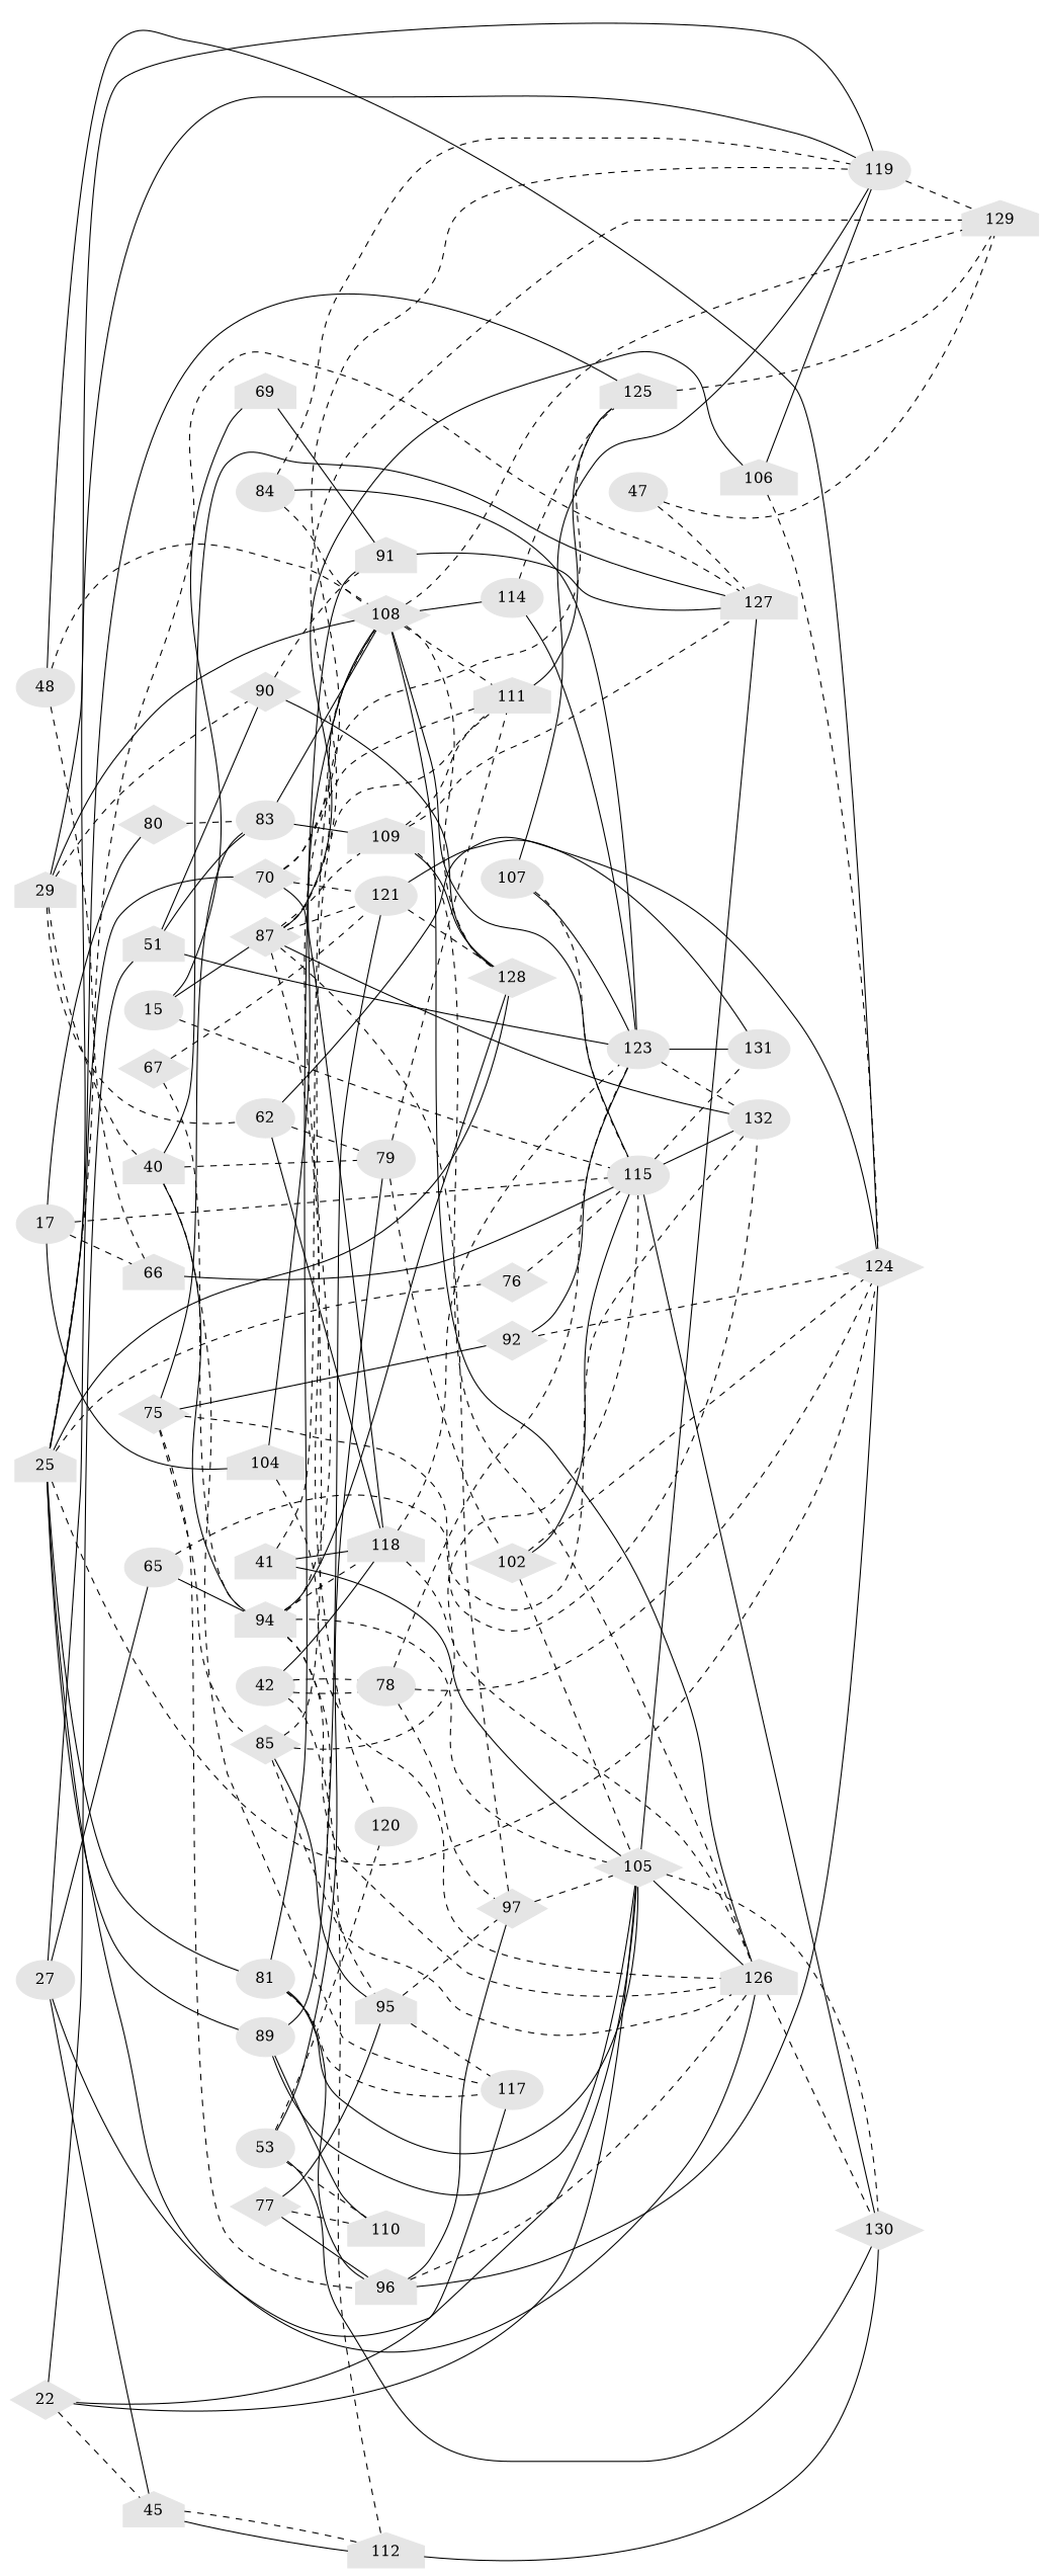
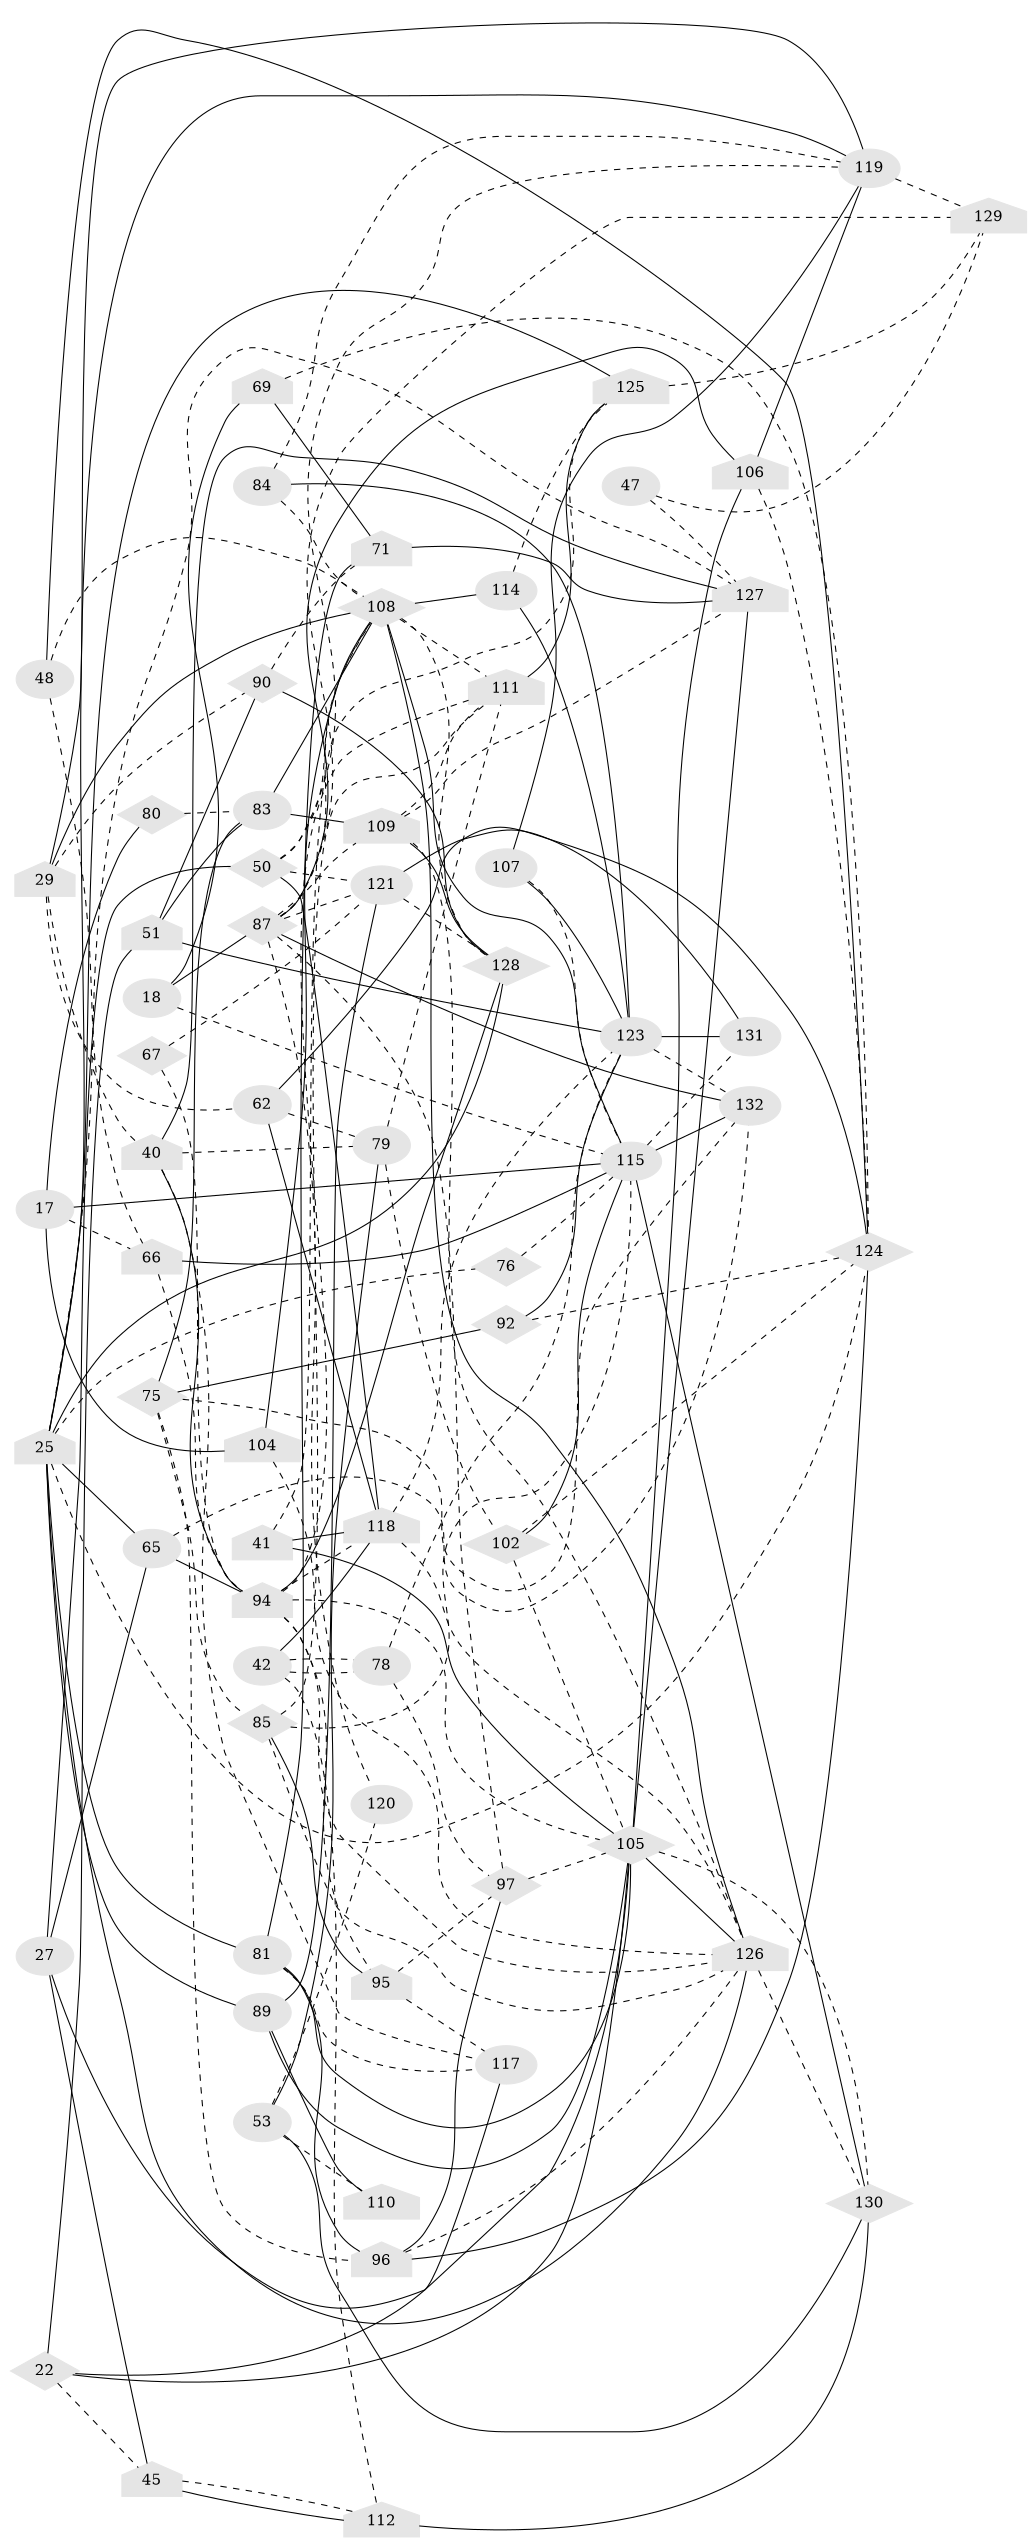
  graph {
    rankdir=LR
    node [color=gray90 shape=ellipse style=filled]
    edge [style=dashed]
    66 [shape=house]
    17
    80 [shape=diamond]
    104 [shape=house]
    115 [super="+60+99"]
    94 [shape=house super="+13+86"]
    83 [super="+26"]
    126 [shape=house super="+64+113+116+98"]
    108 [shape=diamond super="+103+59+100"]
    130 [shape=diamond super="+12"]
    132 [super="+72"]
    131
-   18 [label=15]
+   18
    69 [shape=house]
    87 [shape=diamond super="+82"]
-   91 [shape=house super="+14"]
+   91 [shape=house super="+14" label=71]
    129 [shape=house super="+73+101"]
    120
    121 [super="+74+93"]
    97 [shape=diamond]
    109 [shape=house super="+44"]
    106 [shape=house super="+35"]
    22 [shape=diamond]
    45 [shape=house]
    51 [shape=house]
    105 [shape=diamond super="+21+55"]
    117
    112 [shape=house]
    90 [shape=diamond]
    123 [super="+122"]
    127 [shape=house super="+10+46"]
    25 [shape=house super="+2"]
    65
    76 [shape=diamond]
    81
    89 [super="+1"]
    119 [super="+4+24"]
    124 [shape=diamond super="+63"]
    125 [shape=house]
    128 [shape=diamond super="+56"]
    96 [shape=house super="+57"]
    110 [shape=house]
    27
-   70 [shape=diamond super="+16"]
+   70 [shape=diamond super="+16" label=50]
    118 [shape=house super="+61"]
    40 [shape=house super="+37"]
    79 [super="+3"]
    29 [shape=house]
    62 [super="+28"]
    111 [shape=house super="+88+34"]
    114 [super="+71"]
    102 [shape=diamond]
    95 [shape=house super="+11"]
    41 [shape=house]
    42
    78
    47
    48 [super="+39"]
    53
    67 [shape=diamond]
    75 [shape=diamond]
    85 [shape=diamond]
    92 [shape=diamond super="+9"]
-   77 [shape=diamond]
    84
    107 [super="+68"]
    66 -- 115 [style=solid]
+   66 -- 94
    17 -- 66
    17 -- 80 [style=solid]
    17 -- 104 [style=solid]
-   17 -- 115 [weight=2]
+   17 -- 115 [style=solid weight=2]
    80 -- 83
    104 -- 126
    104 -- 108 [style=solid]
    115 -- 130 [style=solid]
    115 -- 132 [style=solid]
    115 -- 131
    94 -- 126
    94 -- 105
    94 -- 128 [style=solid]
    94 -- 118 [weight=2]
    94 -- 111 [weight=2]
    94 -- 95
    83 -- 108 [style=solid]
    83 -- 109 [style=solid weight=2]
    126 -- 130
    108 -- 115 [style=solid]
    108 -- 126 [style=solid weight=2]
-   108 -- 129
    108 -- 128
    108 -- 111 [weight=3]
    108 -- 114 [style=solid]
    18 -- 115 [weight=3]
    18 -- 69 [style=solid]
    18 -- 87 [style=solid]
    69 -- 91 [style=solid]
    87 -- 108
    87 -- 132 [style=solid weight=2]
    87 -- 129 [weight=3]
    87 -- 120
    87 -- 121
    87 -- 97
    87 -- 109
    87 -- 106 [style=solid]
    91 -- 127 [style=solid weight=2]
    121 -- 131 [style=solid]
    121 -- 128
    97 -- 105
    109 -- 126
    109 -- 127
    109 -- 128 [style=solid]
    109 -- 111
    106 -- 119 [style=solid]
    106 -- 124
    22 -- 45
    22 -- 51 [style=solid]
    22 -- 105 [style=solid]
    22 -- 117 [style=solid]
    45 -- 112 [style=solid]
    45 -- 112
    51 -- 83 [style=solid]
    51 -- 90 [style=solid]
    51 -- 123 [style=solid]
    105 -- 126 [style=solid]
    105 -- 130
+   105 -- 106 [style=solid weight=3]
    105 -- 127 [style=solid]
    112 -- 130 [style=solid]
    90 -- 91
    90 -- 128 [style=solid]
    123 -- 132
    123 -- 131 [style=solid]
    25 -- 126 [style=solid weight=2]
    25 -- 127 [weight=2]
+   25 -- 65 [style=solid]
    25 -- 76
    25 -- 81 [style=solid]
    25 -- 89 [style=solid]
    25 -- 119 [style=solid]
    25 -- 124
    25 -- 125 [style=solid]
    25 -- 128 [style=solid]
    65 -- 94 [style=solid]
    65 -- 132
    76 -- 115
    81 -- 91 [style=solid]
    81 -- 105 [style=solid]
    81 -- 117
    81 -- 96 [style=solid]
    89 -- 121 [style=solid weight=2]
    89 -- 105 [style=solid]
    89 -- 110 [style=solid]
    119 -- 129
    125 -- 129
    96 -- 126 [weight=2]
    96 -- 97 [style=solid weight=2]
    96 -- 124 [style=solid]
    27 -- 45 [style=solid]
    27 -- 105 [style=solid]
    27 -- 65 [style=solid]
    27 -- 70 [style=solid]
    70 -- 108
    70 -- 121
    70 -- 119
    70 -- 118 [style=solid]
    118 -- 126 [weight=2]
    118 -- 123
    40 -- 94 [style=solid]
    40 -- 117
    40 -- 127 [style=solid]
    40 -- 79
    79 -- 111
    79 -- 102
    29 -- 108 [style=solid]
    29 -- 90
    29 -- 119 [style=solid]
    29 -- 40
    29 -- 62 [weight=2]
    62 -- 124 [style=solid]
    62 -- 118 [style=solid weight=2]
    62 -- 79
    111 -- 125 [style=solid]
    114 -- 123 [style=solid]
    114 -- 125 [weight=2]
    102 -- 115 [style=solid]
    102 -- 105 [weight=2]
    102 -- 124
    95 -- 97
    95 -- 117
    41 -- 105 [style=solid]
    41 -- 125
    41 -- 118 [style=solid]
    42 -- 112
    42 -- 118 [style=solid]
    42 -- 78
    42 -- 78
    78 -- 97
    78 -- 123
-   78 -- 124
+   69 -- 124
    47 -- 129
    47 -- 127
    48 -- 66 [weight=2]
    48 -- 108
    48 -- 124 [style=solid]
    53 -- 130 [style=solid weight=2]
    53 -- 120
    53 -- 110
    53 -- 79 [style=solid]
    67 -- 94
    67 -- 121
    75 -- 83 [style=solid]
    75 -- 132
    75 -- 96
    75 -- 85
    75 -- 92 [style=solid]
    85 -- 115
    85 -- 126
    85 -- 111
    85 -- 95 [style=solid]
    92 -- 123 [style=solid]
    92 -- 124
-   77 -- 96 [style=solid]
-   77 -- 110
-   77 -- 95 [style=solid]
    84 -- 108
    84 -- 123 [style=solid]
    84 -- 119
    107 -- 115
    107 -- 123 [style=solid]
    107 -- 119 [style=solid]
  }
